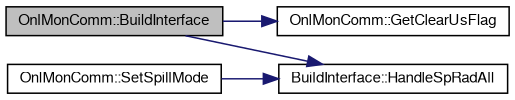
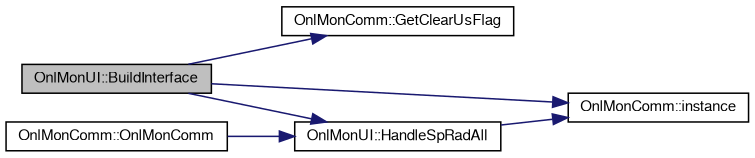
  digraph {
    rankdir=LR
    node [color=black fontname=FreeSans fontsize=10 shape=record]
    edge [color=midnightblue fontname=FreeSans fontsize=10 labelfontname=FreeSans labelfontsize=10 style=solid]
-   n1 [fillcolor=grey75 fontcolor=black height=0.2 label="OnlMonComm::BuildInterface" style=filled width=0.4]
+   n1 [fillcolor=grey75 fontcolor=black height=0.2 label="OnlMonUI::BuildInterface" style=filled width=0.4]
    n2 [height=0.2 label="OnlMonComm::GetClearUsFlag" width=0.4]
-   n3 [height=0.2 label="BuildInterface::HandleSpRadAll" width=0.4]
-   n5 [height=0.2 label="OnlMonComm::SetSpillMode" width=0.4]
+   n3 [height=0.2 label="OnlMonUI::HandleSpRadAll" width=0.4]
+   n4 [height=0.2 label="OnlMonComm::instance" width=0.4]
+   n5 [height=0.2 label="OnlMonComm::OnlMonComm" width=0.4]
    n1 -> n2
    n1 -> n3
+   n1 -> n4
+   n3 -> n4
    n5 -> n3
  }
